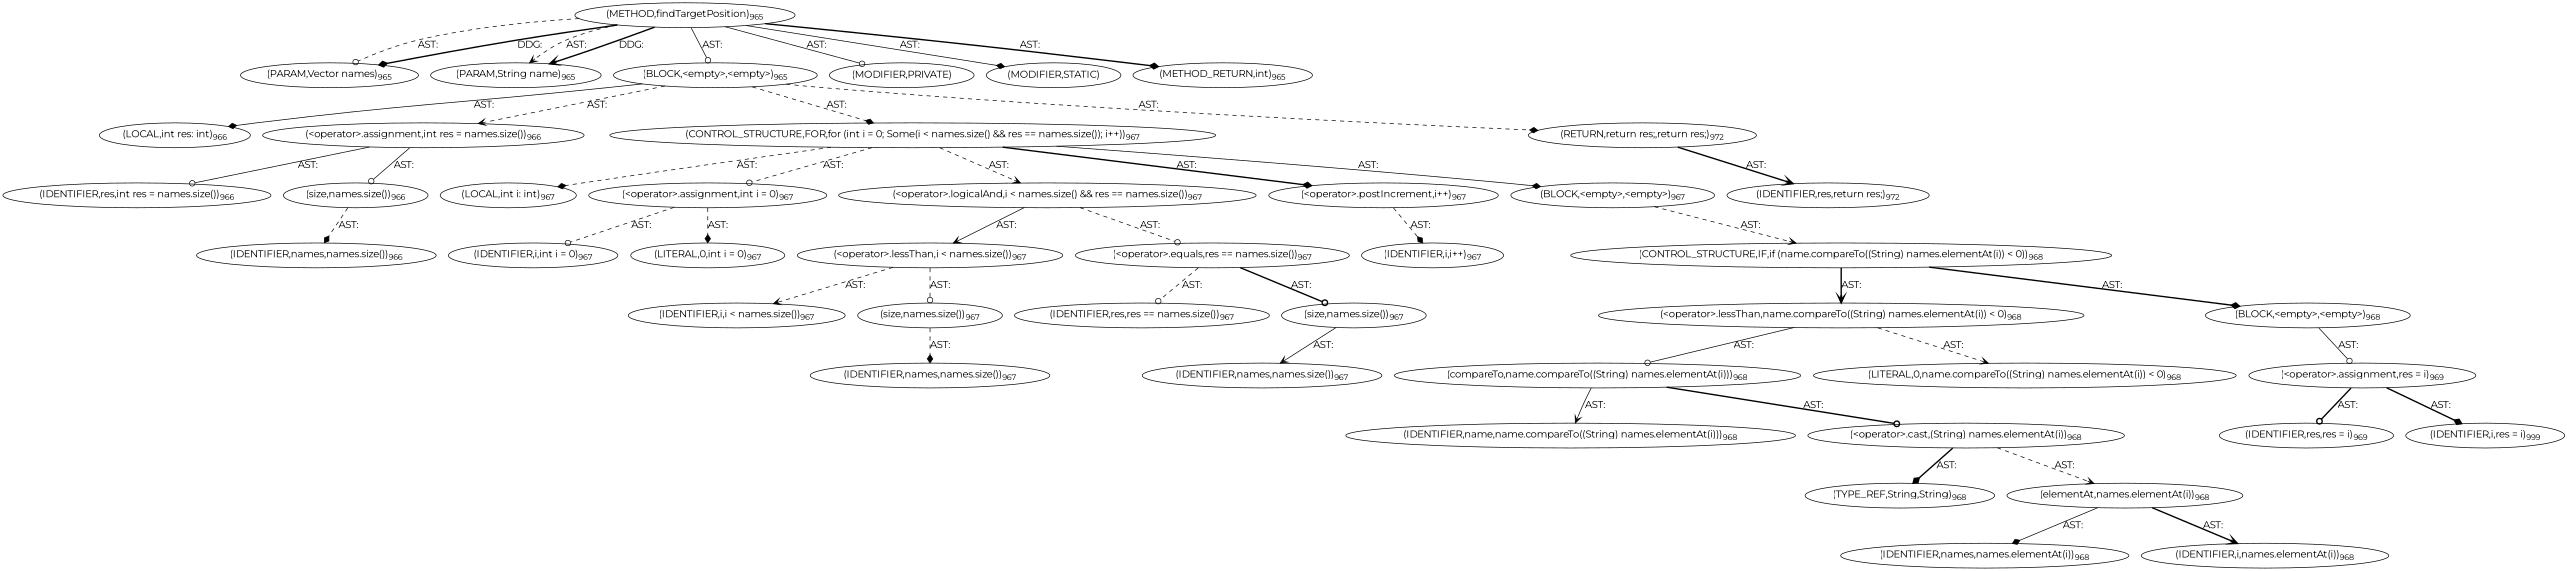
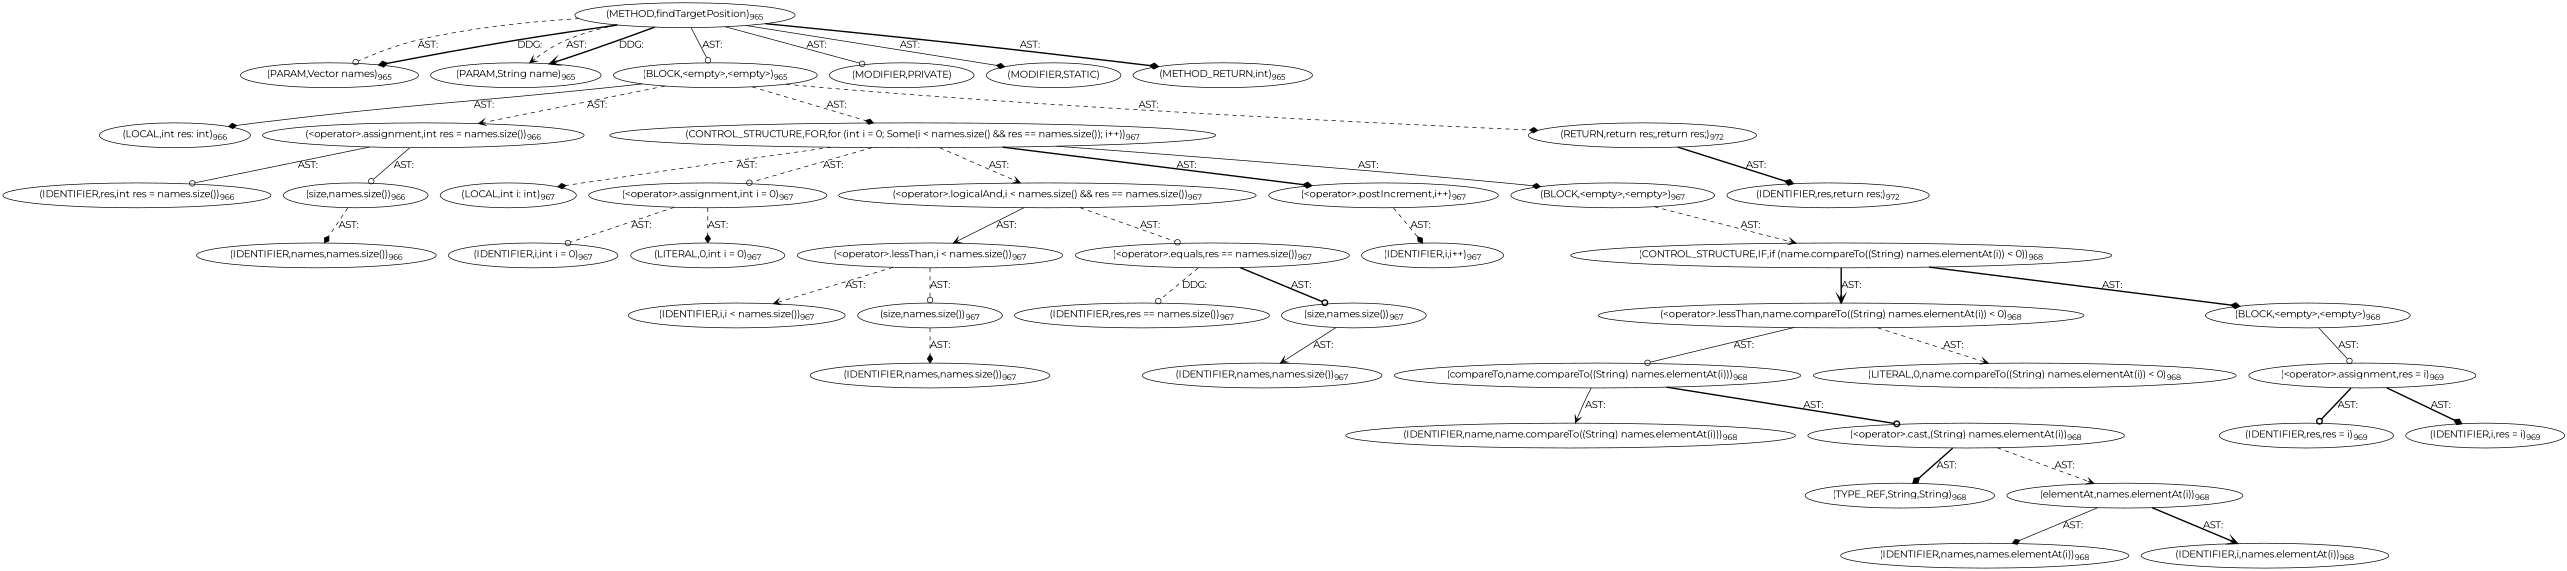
  digraph {
    fontname=Montserrat
    node [fontname=Montserrat]
    edge [arrowhead=diamond fontname=Montserrat style=dashed]
    n1 [label=<(METHOD,findTargetPosition)<SUB>965</SUB>>]
    n2 [label=<(PARAM,Vector names)<SUB>965</SUB>>]
    n3 [label=<(PARAM,String name)<SUB>965</SUB>>]
    n4 [label=<(BLOCK,&lt;empty&gt;,&lt;empty&gt;)<SUB>965</SUB>>]
    n5 [label=<(MODIFIER,PRIVATE)>]
    n6 [label=<(MODIFIER,STATIC)>]
    n7 [label=<(METHOD_RETURN,int)<SUB>965</SUB>>]
    n8 [label=<(LOCAL,int res: int)<SUB>966</SUB>>]
    n9 [label=<(&lt;operator&gt;.assignment,int res = names.size())<SUB>966</SUB>>]
    n10 [label=<(CONTROL_STRUCTURE,FOR,for (int i = 0; Some(i &lt; names.size() &amp;&amp; res == names.size()); i++))<SUB>967</SUB>>]
    n11 [label=<(RETURN,return res;,return res;)<SUB>972</SUB>>]
    n12 [label=<(IDENTIFIER,res,int res = names.size())<SUB>966</SUB>>]
    n13 [label=<(size,names.size())<SUB>966</SUB>>]
    n14 [label=<(LOCAL,int i: int)<SUB>967</SUB>>]
    n15 [label=<(&lt;operator&gt;.assignment,int i = 0)<SUB>967</SUB>>]
    n16 [label=<(&lt;operator&gt;.logicalAnd,i &lt; names.size() &amp;&amp; res == names.size())<SUB>967</SUB>>]
    n17 [label=<(&lt;operator&gt;.postIncrement,i++)<SUB>967</SUB>>]
    n18 [label=<(BLOCK,&lt;empty&gt;,&lt;empty&gt;)<SUB>967</SUB>>]
    n19 [label=<(IDENTIFIER,res,return res;)<SUB>972</SUB>>]
    n20 [label=<(IDENTIFIER,names,names.size())<SUB>966</SUB>>]
    n21 [label=<(IDENTIFIER,i,int i = 0)<SUB>967</SUB>>]
    n22 [label=<(LITERAL,0,int i = 0)<SUB>967</SUB>>]
    n23 [label=<(&lt;operator&gt;.lessThan,i &lt; names.size())<SUB>967</SUB>>]
    n24 [label=<(&lt;operator&gt;.equals,res == names.size())<SUB>967</SUB>>]
    n25 [label=<(IDENTIFIER,i,i++)<SUB>967</SUB>>]
    n26 [label=<(CONTROL_STRUCTURE,IF,if (name.compareTo((String) names.elementAt(i)) &lt; 0))<SUB>968</SUB>>]
    n27 [label=<(IDENTIFIER,i,i &lt; names.size())<SUB>967</SUB>>]
    n28 [label=<(size,names.size())<SUB>967</SUB>>]
    n29 [label=<(IDENTIFIER,res,res == names.size())<SUB>967</SUB>>]
    n30 [label=<(size,names.size())<SUB>967</SUB>>]
    n31 [label=<(IDENTIFIER,names,names.size())<SUB>967</SUB>>]
    n32 [label=<(IDENTIFIER,names,names.size())<SUB>967</SUB>>]
    n33 [label=<(&lt;operator&gt;.lessThan,name.compareTo((String) names.elementAt(i)) &lt; 0)<SUB>968</SUB>>]
    n34 [label=<(BLOCK,&lt;empty&gt;,&lt;empty&gt;)<SUB>968</SUB>>]
    n35 [label=<(compareTo,name.compareTo((String) names.elementAt(i)))<SUB>968</SUB>>]
    n36 [label=<(LITERAL,0,name.compareTo((String) names.elementAt(i)) &lt; 0)<SUB>968</SUB>>]
    n37 [label=<(&lt;operator&gt;.assignment,res = i)<SUB>969</SUB>>]
    n38 [label=<(IDENTIFIER,name,name.compareTo((String) names.elementAt(i)))<SUB>968</SUB>>]
    n39 [label=<(&lt;operator&gt;.cast,(String) names.elementAt(i))<SUB>968</SUB>>]
    n40 [label=<(TYPE_REF,String,String)<SUB>968</SUB>>]
    n41 [label=<(elementAt,names.elementAt(i))<SUB>968</SUB>>]
    n42 [label=<(IDENTIFIER,names,names.elementAt(i))<SUB>968</SUB>>]
    n43 [label=<(IDENTIFIER,i,names.elementAt(i))<SUB>968</SUB>>]
    n44 [label=<(IDENTIFIER,res,res = i)<SUB>969</SUB>>]
-   n45 [label=<(IDENTIFIER,i,res = i)<SUB>999</SUB>>]
+   n45 [label=<(IDENTIFIER,i,res = i)<SUB>969</SUB>>]
    n1 -> n2 [arrowhead=odot label="AST: "]
    n1 -> n2 [label="DDG: " style=bold]
    n1 -> n3 [arrowhead=vee label="AST: "]
    n1 -> n3 [arrowhead=vee label="DDG: " style=bold]
    n1 -> n4 [arrowhead=odot label="AST: " style=solid]
    n1 -> n5 [arrowhead=odot label="AST: " style=solid]
    n1 -> n6 [label="AST: " style=solid]
    n1 -> n7 [label="AST: " style=bold]
    n4 -> n8 [label="AST: " style=solid]
    n4 -> n9 [arrowhead=vee label="AST: "]
    n4 -> n10 [label="AST: "]
    n4 -> n11 [label="AST: "]
    n9 -> n12 [arrowhead=odot label="AST: " style=solid]
    n9 -> n13 [arrowhead=odot label="AST: " style=solid]
    n10 -> n14 [label="AST: "]
    n10 -> n15 [arrowhead=odot label="AST: "]
    n10 -> n16 [arrowhead=vee label="AST: "]
    n10 -> n17 [label="AST: " style=bold]
    n10 -> n18 [label="AST: " style=solid]
-   n11 -> n19 [arrowhead=vee label="AST: " style=bold]
+   n11 -> n19 [label="AST: " style=bold]
    n13 -> n20 [label="AST: "]
    n15 -> n21 [arrowhead=odot label="AST: "]
    n15 -> n22 [label="AST: "]
    n16 -> n23 [arrowhead=vee label="AST: " style=solid]
    n16 -> n24 [arrowhead=odot label="AST: "]
    n17 -> n25 [label="AST: "]
    n18 -> n26 [arrowhead=vee label="AST: "]
    n23 -> n27 [arrowhead=vee label="AST: "]
    n23 -> n28 [arrowhead=odot label="AST: "]
-   n24 -> n29 [arrowhead=odot label="AST: "]
+   n24 -> n29 [arrowhead=odot label="DDG: "]
    n24 -> n30 [arrowhead=odot label="AST: " style=bold]
    n26 -> n33 [arrowhead=vee label="AST: " style=bold]
    n26 -> n34 [label="AST: " style=bold]
    n28 -> n31 [label="AST: "]
    n30 -> n32 [arrowhead=vee label="AST: " style=solid]
    n33 -> n35 [arrowhead=odot label="AST: " style=solid]
    n33 -> n36 [arrowhead=vee label="AST: "]
    n34 -> n37 [arrowhead=odot label="AST: " style=solid]
    n35 -> n38 [arrowhead=vee label="AST: " style=solid]
    n35 -> n39 [arrowhead=odot label="AST: " style=bold]
    n37 -> n44 [arrowhead=odot label="AST: " style=bold]
    n37 -> n45 [label="AST: " style=bold]
    n39 -> n40 [label="AST: " style=bold]
    n39 -> n41 [arrowhead=vee label="AST: "]
    n41 -> n42 [label="AST: " style=solid]
    n41 -> n43 [arrowhead=vee label="AST: " style=bold]
  }
